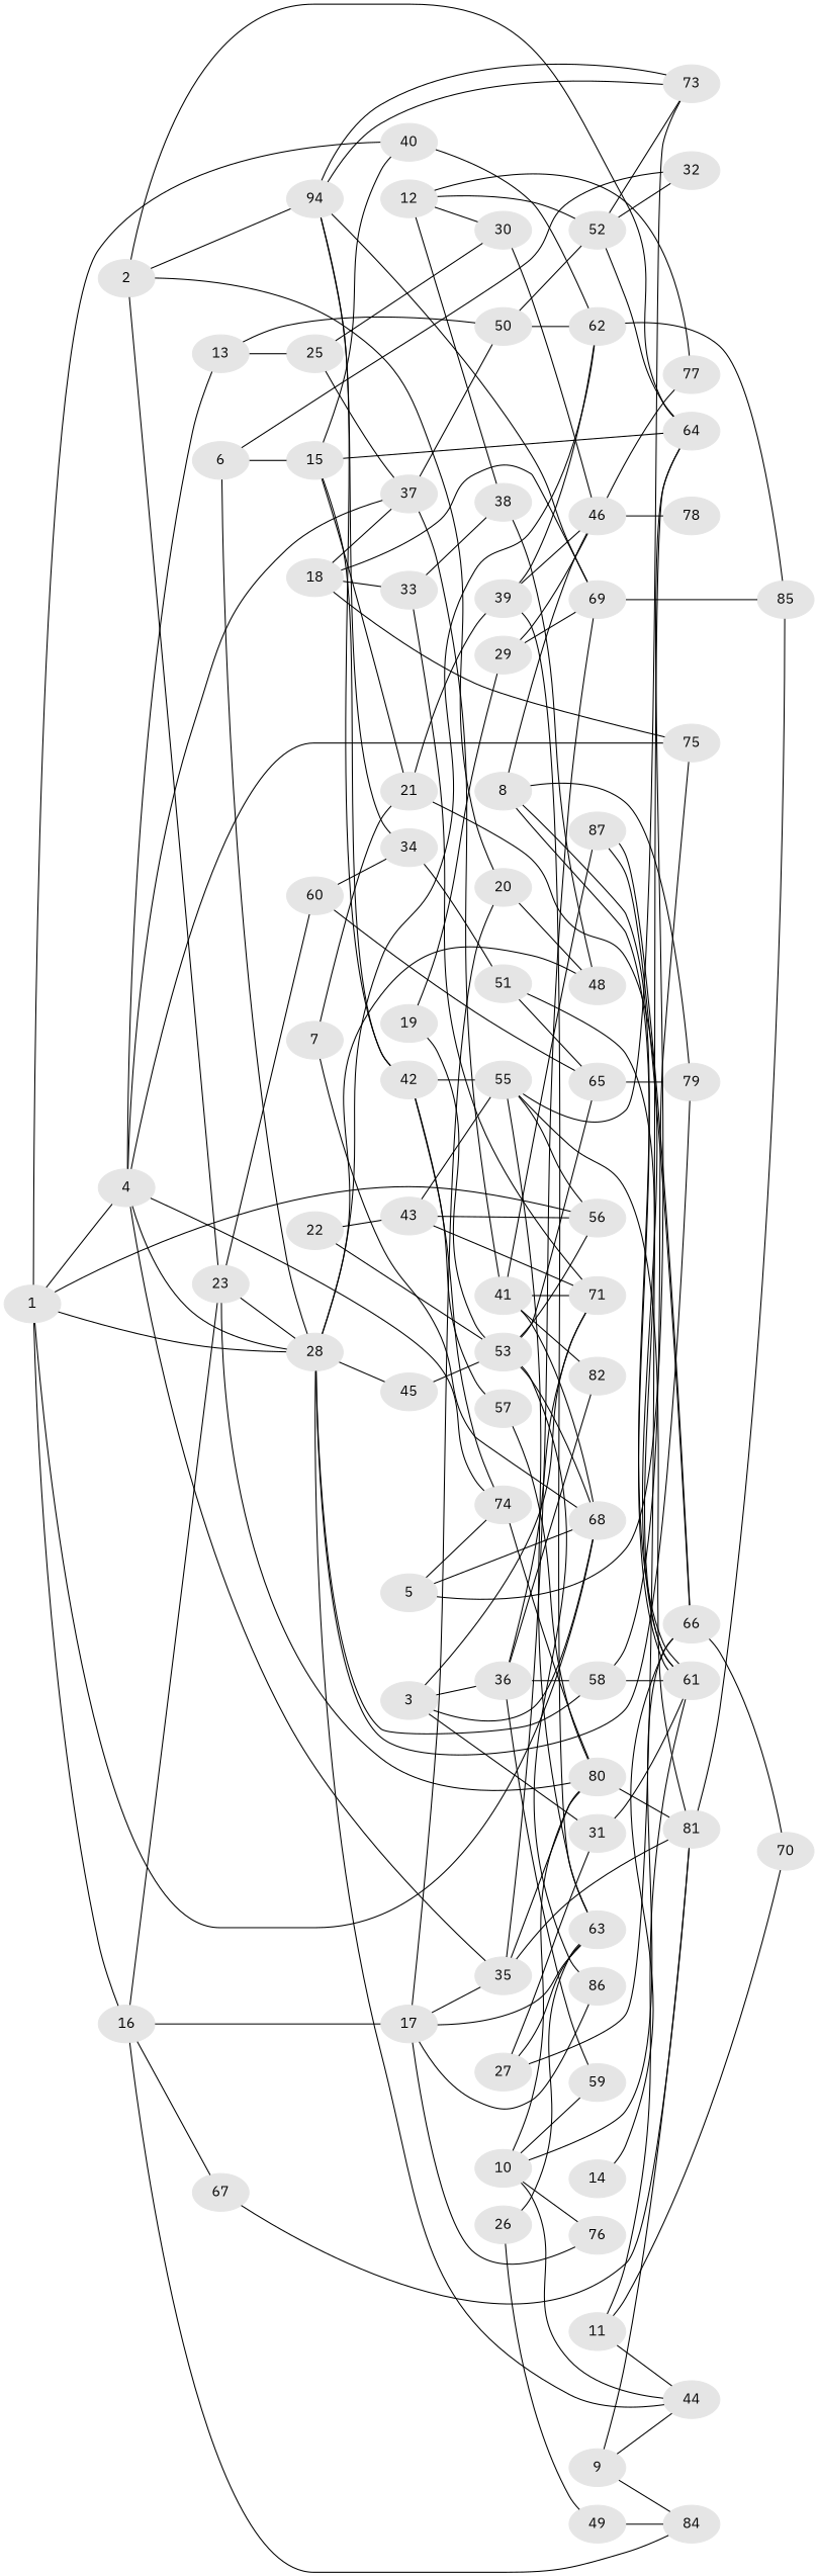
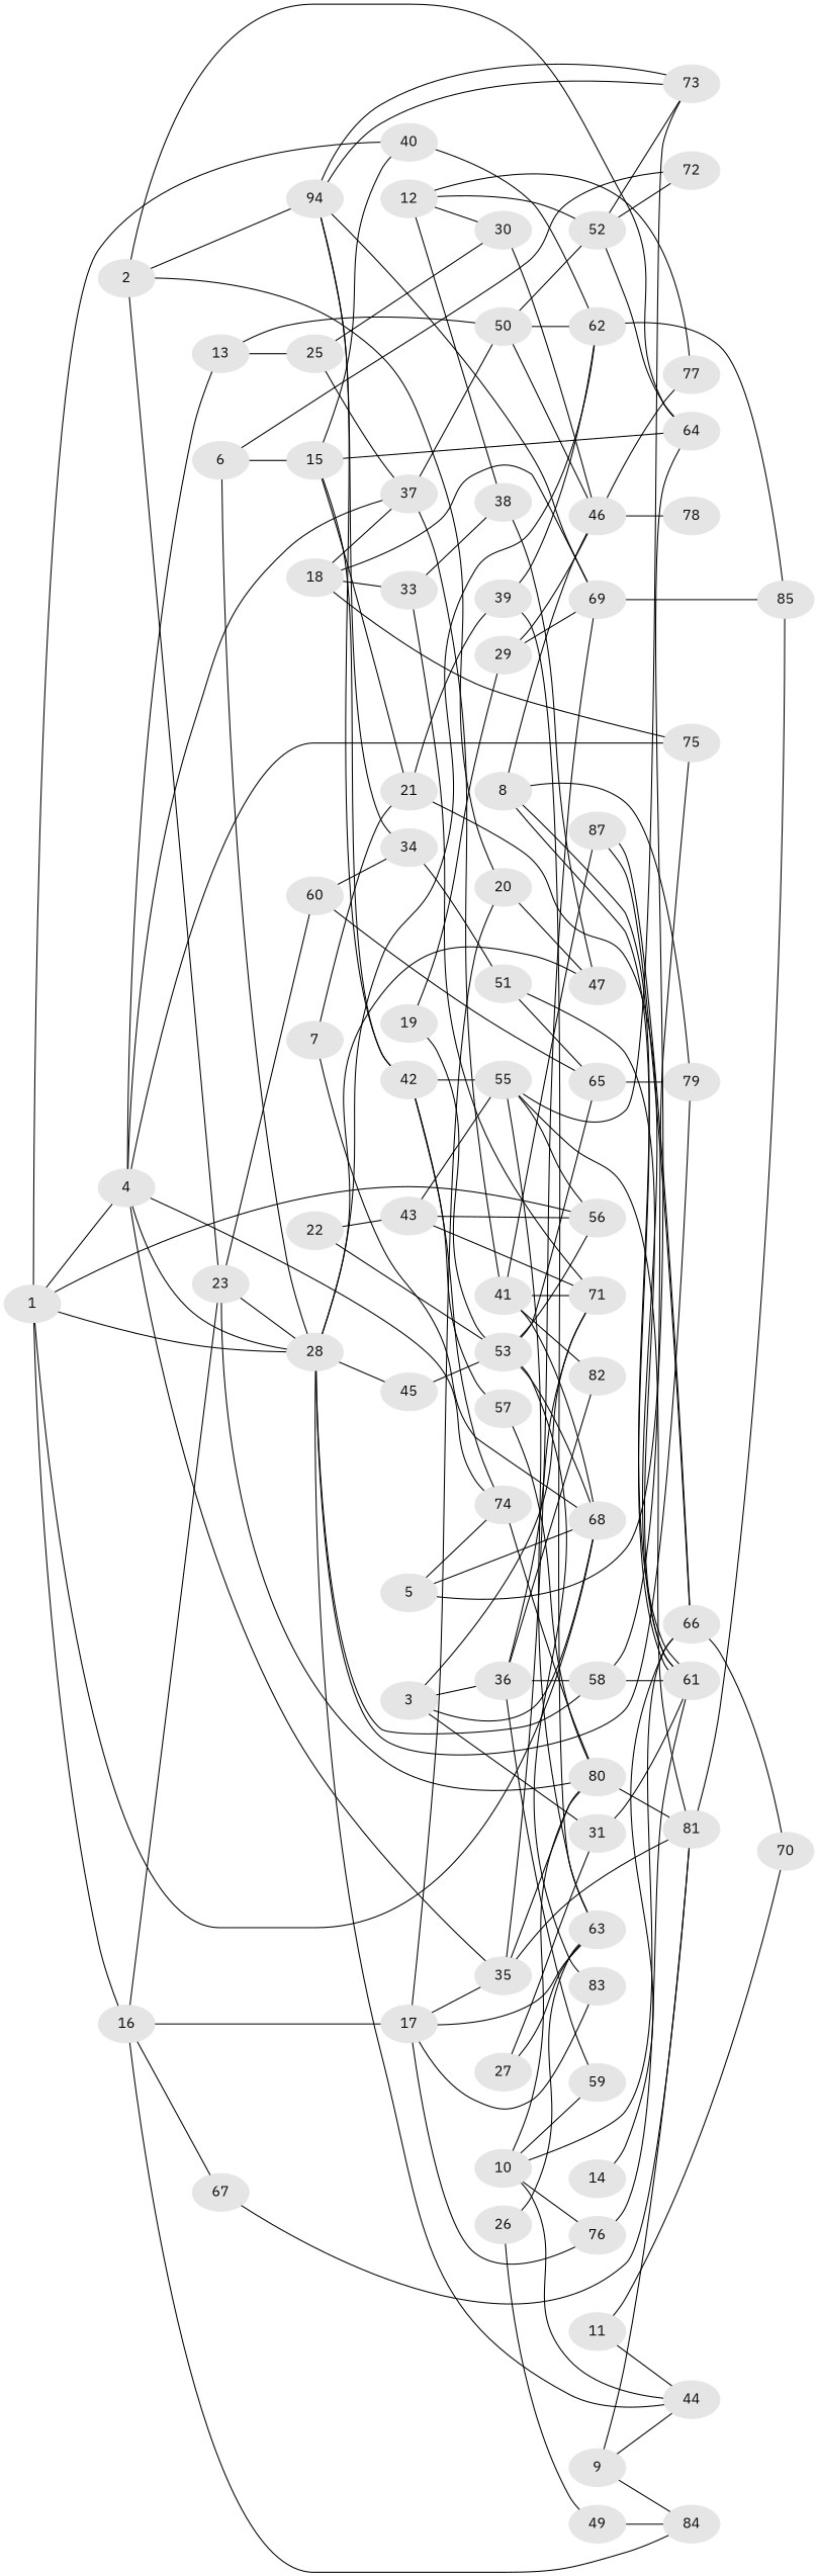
  graph {
    fontname="IBM Plex Sans"
    rankdir=LR
    node [color=gray90 fontname="IBM Plex Sans" style=filled]
    edge [fontname="IBM Plex Sans"]
    1
    4
    16
    28
    40
    56
    68
    3
    31
    36
    71
    13
    35
    37
    74
    75
    23
    84
    17
    67
    79
    44
-   48
+   48 [label=47]
    45
    58
    62
    2
    20
    n29 [label=94]
    64
    80
    60
    42
    69
    34
    73
    61
    59
    82
    25
    50
    81
    41
    5
    6
    15
-   72 [label=32]
+   72
    21
    7
    39
    8
    46
    77
    78
    9
    85
    10
    66
    76
    70
    11
    12
    30
    38
    52
    14
    26
    63
    49
    55
    57
-   83 [label=86]
+   83
    18
    33
    19
    29
    53
    65
    22
    43
    51
    27
    n83 [label=87]
    1 -- 4
    1 -- 16
    1 -- 28
    1 -- 40
    1 -- 56
    1 -- 68
    4 -- 28
    4 -- 13
    4 -- 35
    4 -- 37
    4 -- 74
    4 -- 75
    16 -- 23
    16 -- 84
    16 -- 17
    16 -- 67
    28 -- 79
    28 -- 44
    28 -- 48
    28 -- 45
    28 -- 58
    28 -- 62
    40 -- 62
    3 -- 68
    3 -- 31
    3 -- 36
    3 -- 71
    31 -- 61
    36 -- 71
    36 -- 58
    36 -- 59
    36 -- 82
    13 -- 25
    13 -- 50
    35 -- 80
    35 -- 69
    35 -- 81
    37 -- 50
    37 -- 41
    74 -- 80
    23 -- 28
    23 -- 80
    23 -- 60
    17 -- 35
    17 -- 20
    17 -- 76
    17 -- 63
    17 -- 83
    67 -- 81
    45 -- 53
    58 -- 75
    58 -- 61
    62 -- 85
    2 -- 23
    2 -- 20
    2 -- n29
    2 -- 64
    20 -- 48
    n29 -- 42
    n29 -- 69
    n29 -- 34
    n29 -- 73
    n29 -- 73
    80 -- 81
    60 -- 34
    60 -- 65
    42 -- 74
    42 -- 55
    42 -- 57
    69 -- 85
    34 -- 51
    25 -- 37
    25 -- 30
    50 -- 62
    50 -- 52
    81 -- 85
    41 -- 68
    41 -- 71
    41 -- 82
    41 -- n83
    5 -- 68
    5 -- 74
    5 -- 64
    6 -- 28
    6 -- 15
    6 -- 72
    15 -- 40
    15 -- 64
    15 -- 42
    15 -- 21
    21 -- 61
    21 -- 39
    7 -- 68
    7 -- 21
    39 -- 62
-   39 -- 46
+   50 -- 46
    39 -- 63
    8 -- 79
    8 -- 61
    8 -- 61
    8 -- 46
    46 -- 77
    46 -- 78
    9 -- 84
    9 -- 44
    9 -- 81
    10 -- 44
    10 -- 80
    10 -- 59
    10 -- 66
    10 -- 76
    66 -- 70
    11 -- 44
-   11 -- 61
+   76 -- 61
    11 -- 70
    12 -- 77
    12 -- 30
    12 -- 38
    12 -- 52
    30 -- 46
    38 -- 48
    52 -- 64
    52 -- 73
    52 -- 72
    14 -- 66
    26 -- 63
    26 -- 49
    49 -- 84
    55 -- 56
    55 -- 73
    55 -- 81
    55 -- 63
    57 -- 80
    18 -- 37
    18 -- 75
    18 -- 69
    18 -- 33
    33 -- 71
    33 -- 38
    19 -- 29
    19 -- 53
    29 -- 69
    29 -- 46
    53 -- 56
    53 -- 68
    53 -- 83
    53 -- 65
    65 -- 79
    22 -- 53
    22 -- 43
    43 -- 56
    43 -- 71
    43 -- 55
    51 -- 61
    51 -- 65
    27 -- 31
-   27 -- 64
    27 -- 63
    n83 -- 66
    n83 -- 66
  }
